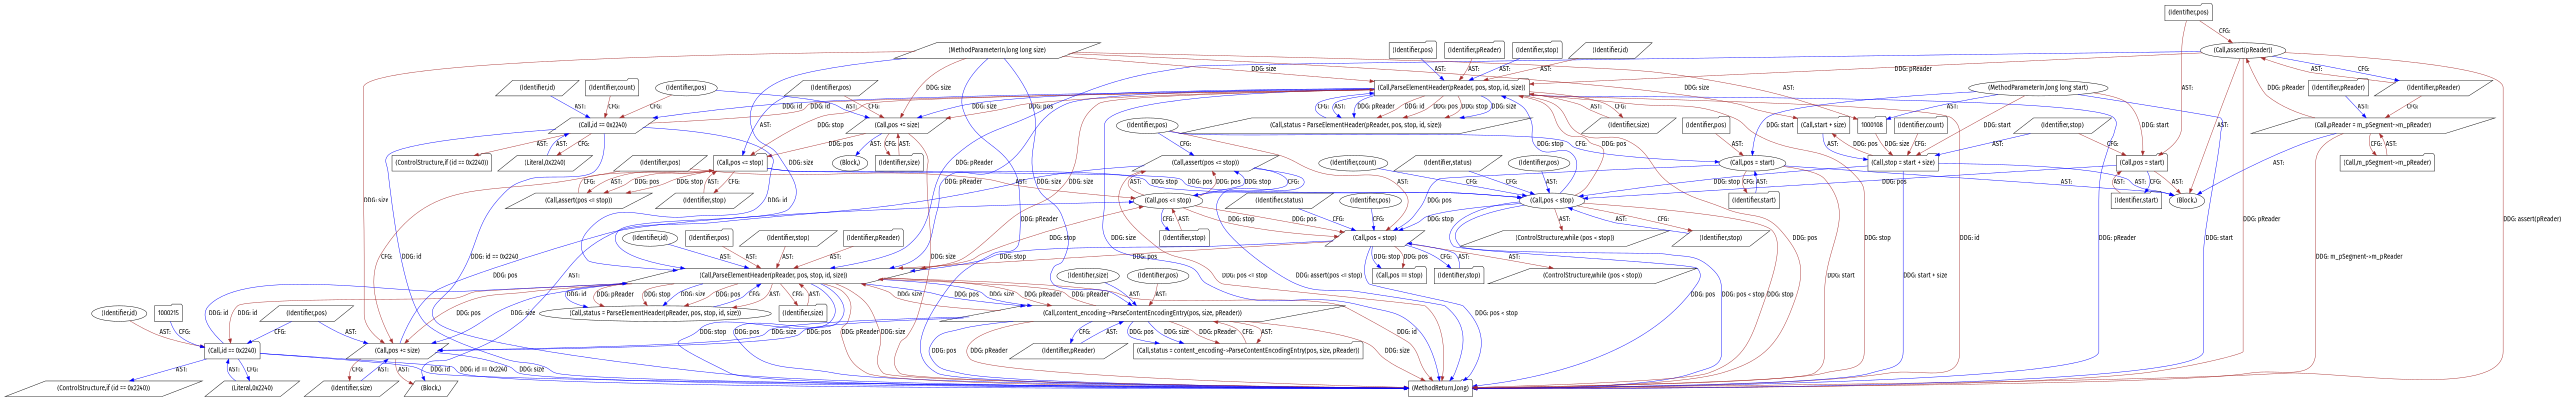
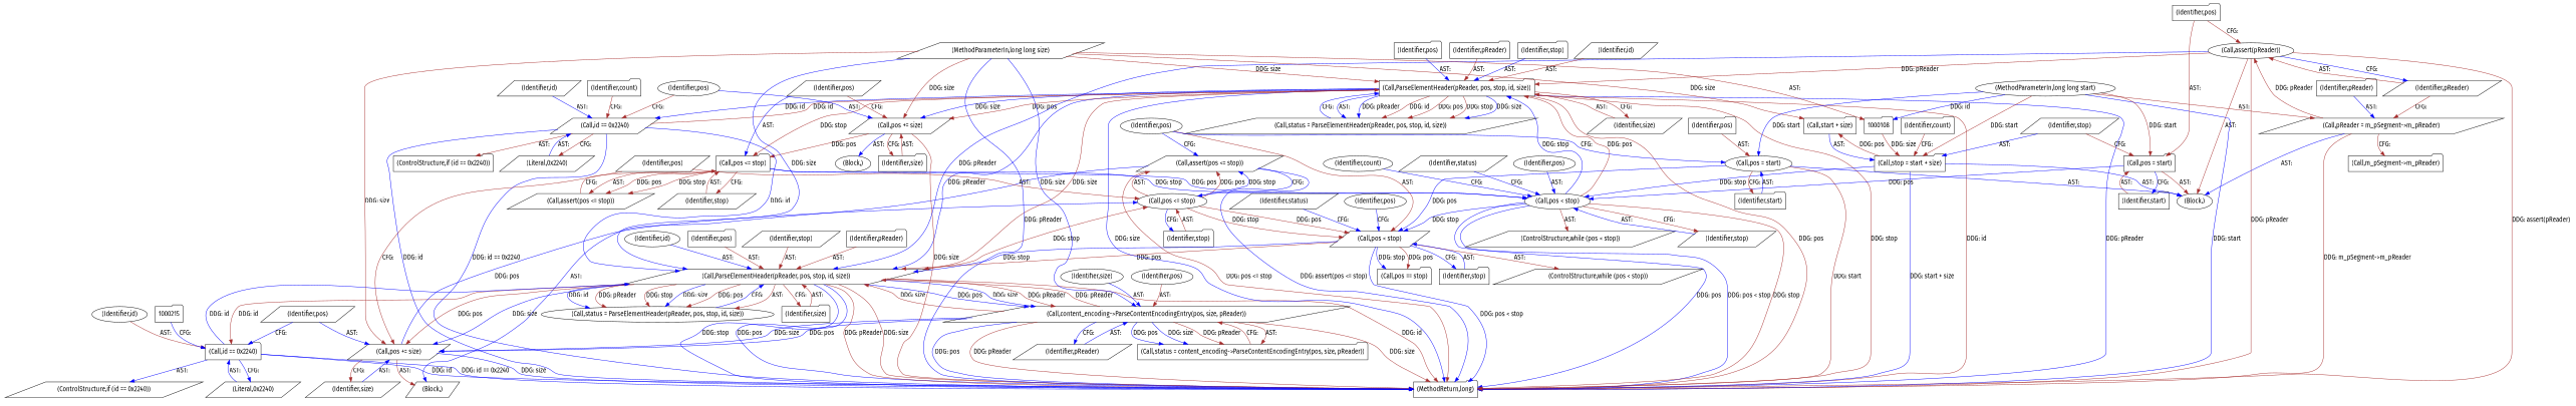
  digraph {
    fontname="Fira Sans"
    node [fontname="Fira Sans" shape=parallelogram]
    edge [color=brown fontname="Fira Sans"]
    n1 [label="(Call,assert(pos <= stop))"]
    n2 [label="(Call,pos <= stop)" shape=ellipse]
    n3 [label="(MethodReturn,long)" shape=folder]
    n4 [label="(Block,)"]
    n5 [label="(Call,pos < stop)"]
    n6 [label="(Identifier,stop)" shape=folder]
    n7 [label="(Call,ParseElementHeader(pReader, pos, stop, id, size))"]
    n8 [label="(Identifier,stop)" shape=folder]
    n9 [label="(ControlStructure,while (pos < stop))"]
    n10 [label="(Call,pos == stop)" shape=folder]
    n11 [label="(Call,pos += size)"]
    n12 [label="(Identifier,size)"]
    n13 [label="(Call,content_encoding->ParseContentEncodingEntry(pos, size, pReader))"]
    n14 [label="(Identifier,pReader)"]
    n15 [label="(Call,status = content_encoding->ParseContentEncodingEntry(pos, size, pReader))" shape=folder]
    n16 [label="(Call,id == 0x2240)" shape=folder]
    n17 [label="(Call,status = ParseElementHeader(pReader, pos, stop, id, size))" shape=ellipse]
    n18 [label="(Identifier,size)" shape=folder]
    n19 [label="(ControlStructure,if (id == 0x2240))"]
    n20 [label="(Literal,0x2240)"]
    n21 [label="(Call,ParseElementHeader(pReader, pos, stop, id, size))" shape=folder]
    n22 [label="(Call,pos <= stop)" shape=folder]
    n23 [label="(Call,pos += size)"]
    n24 [label="(Call,id == 0x2240)"]
    n25 [label="(Call,status = ParseElementHeader(pReader, pos, stop, id, size))"]
    n26 [label="(Identifier,size)"]
    n27 [label="(Call,pos < stop)" shape=ellipse]
    n28 [label="(Call,assert(pos <= stop))"]
    n29 [label="(Identifier,stop)"]
    n30 [label="(Block,)" shape=ellipse]
    n31 [label="(Identifier,size)" shape=folder]
    n32 [label="(ControlStructure,if (id == 0x2240))" shape=folder]
    n33 [label="(Literal,0x2240)"]
    n34 [label="(Call,assert(pReader))" shape=ellipse]
    n35 [label="(Identifier,pReader)"]
    n36 [label="(Block,)" shape=ellipse]
    n37 [label="(Call,pReader = m_pSegment->m_pReader)"]
    n38 [label="(Call,m_pSegment->m_pReader)" shape=folder]
    n39 [label="(ControlStructure,while (pos < stop))"]
    n40 [label="(Identifier,stop)"]
    n41 [label="(MethodParameterIn,long long size)"]
    n42 [label="(Call,start + size)" shape=folder]
    1000108 [shape=folder]
    n44 [label="(Call,stop = start + size)" shape=folder]
    n45 [label="(Call,pos = start)" shape=folder]
    n46 [label="(Identifier,start)" shape=folder]
    n47 [label="(MethodParameterIn,long long start)" shape=ellipse]
    n48 [label="(Call,pos = start)" shape=ellipse]
    n49 [label="(Identifier,start)" shape=folder]
    n50 [label="(Identifier,size)" shape=ellipse]
    n51 [label="(Identifier,pos)" shape=ellipse]
    n52 [label="(Identifier,stop)"]
    n53 [label="(Identifier,stop)"]
    n54 [label="(Identifier,pos)"]
    n55 [label="(Identifier,pReader)" shape=folder]
    n56 [label="(Identifier,status)"]
    n57 [label="(Identifier,pos)" shape=ellipse]
    n58 [label="(Identifier,pos)" shape=folder]
    n59 [label="(Identifier,pos)" shape=ellipse]
    n60 [label="(Identifier,id)" shape=ellipse]
    n61 [label="(Identifier,id)"]
    n62 [label="(Identifier,pReader)" shape=folder]
    n63 [label="(Identifier,id)" shape=ellipse]
    n64 [label="(Identifier,pos)" shape=ellipse]
    n65 [label="(Identifier,pos)" shape=ellipse]
    n66 [label="(Identifier,count)" shape=ellipse]
    n67 [label="(Identifier,stop)" shape=folder]
    n68 [label="(Identifier,pos)" shape=folder]
    n69 [label="(Identifier,pos)"]
    n70 [label="(Identifier,status)"]
    n71 [label="(Identifier,pReader)" shape=folder]
    n72 [label="(Identifier,pos)"]
    n73 [label="(Identifier,id)"]
    n74 [label="(Identifier,count)" shape=folder]
    n75 [label="(Identifier,count)" shape=folder]
    n76 [label="(Identifier,pos)" shape=folder]
    n77 [label="(Identifier,pos)" shape=folder]
    1000215 [shape=folder]
    n1 -> n2 [color=blue label="CFG: "]
    n1 -> n3 [color=blue label="DDG: assert(pos <= stop)"]
    n1 -> n3 [label="DDG: pos <= stop"]
    n1 -> n4 [color=blue label="AST: "]
    n2 -> n1 [label="AST: "]
    n2 -> n1 [label="DDG: pos"]
    n2 -> n1 [color=blue label="DDG: stop"]
    n2 -> n5 [label="DDG: pos"]
    n2 -> n5 [label="DDG: stop"]
    n2 -> n6 [color=blue label="CFG: "]
    n5 -> n3 [color=blue label="DDG: pos < stop"]
    n5 -> n7 [label="DDG: pos"]
    n5 -> n7 [color=blue label="DDG: stop"]
    n5 -> n8 [color=blue label="CFG: "]
    n5 -> n9 [label="AST: "]
    n5 -> n10 [label="DDG: pos"]
    n5 -> n10 [color=blue label="DDG: stop"]
    n6 -> n2 [label="AST: "]
    n7 -> n2 [label="DDG: stop"]
    n7 -> n3 [label="DDG: id"]
    n7 -> n3 [color=blue label="DDG: stop"]
    n7 -> n3 [color=blue label="DDG: pos"]
    n7 -> n3 [label="DDG: pReader"]
    n7 -> n3 [label="DDG: size"]
    n7 -> n11 [color=blue label="DDG: size"]
    n7 -> n11 [label="DDG: pos"]
    n7 -> n13 [color=blue label="DDG: pos"]
    n7 -> n13 [color=blue label="DDG: size"]
    n7 -> n13 [label="DDG: pReader"]
    n7 -> n16 [label="DDG: id"]
    n7 -> n17 [label="AST: "]
    n7 -> n17 [color=blue label="DDG: id"]
    n7 -> n17 [label="DDG: pReader"]
    n7 -> n17 [label="DDG: stop"]
    n7 -> n17 [color=blue label="DDG: size"]
    n7 -> n17 [label="DDG: pos"]
    n7 -> n18 [label="CFG: "]
    n8 -> n5 [color=blue label="AST: "]
    n11 -> n2 [color=blue label="DDG: pos"]
    n11 -> n3 [color=blue label="DDG: size"]
    n11 -> n4 [label="AST: "]
    n11 -> n12 [label="CFG: "]
    n12 -> n11 [color=blue label="AST: "]
    n13 -> n3 [label="DDG: size"]
    n13 -> n3 [color=blue label="DDG: pos"]
    n13 -> n3 [label="DDG: pReader"]
    n13 -> n7 [label="DDG: pReader"]
    n13 -> n7 [label="DDG: size"]
    n13 -> n11 [color=blue label="DDG: size"]
    n13 -> n11 [color=blue label="DDG: pos"]
    n13 -> n14 [color=blue label="CFG: "]
    n13 -> n15 [label="AST: "]
    n13 -> n15 [color=blue label="DDG: pos"]
    n13 -> n15 [color=blue label="DDG: size"]
    n13 -> n15 [label="DDG: pReader"]
    n14 -> n13 [color=blue label="AST: "]
    n15 -> n13 [label="CFG: "]
    n16 -> n3 [color=blue label="DDG: id == 0x2240"]
    n16 -> n3 [color=blue label="DDG: id"]
    n16 -> n7 [color=blue label="DDG: id"]
    n16 -> n19 [color=blue label="AST: "]
    n16 -> n20 [color=blue label="CFG: "]
    n17 -> n7 [color=blue label="CFG: "]
    n18 -> n7 [label="AST: "]
    n20 -> n16 [color=blue label="AST: "]
    n21 -> n3 [color=blue label="DDG: pReader"]
    n21 -> n3 [color=blue label="DDG: size"]
    n21 -> n3 [label="DDG: pos"]
    n21 -> n3 [label="DDG: stop"]
    n21 -> n3 [label="DDG: id"]
    n21 -> n7 [color=blue label="DDG: pReader"]
    n21 -> n7 [label="DDG: size"]
    n21 -> n22 [label="DDG: stop"]
    n21 -> n23 [color=blue label="DDG: size"]
    n21 -> n23 [label="DDG: pos"]
    n21 -> n24 [color=blue label="DDG: id"]
    n21 -> n25 [color=blue label="AST: "]
    n21 -> n25 [color=blue label="DDG: pReader"]
    n21 -> n25 [label="DDG: id"]
    n21 -> n25 [label="DDG: pos"]
    n21 -> n25 [label="DDG: stop"]
    n21 -> n25 [color=blue label="DDG: size"]
    n21 -> n26 [label="CFG: "]
    n22 -> n27 [color=blue label="DDG: pos"]
    n22 -> n27 [color=blue label="DDG: stop"]
    n22 -> n28 [label="AST: "]
    n22 -> n28 [label="DDG: pos"]
    n22 -> n28 [label="DDG: stop"]
    n22 -> n29 [label="CFG: "]
    n23 -> n3 [label="DDG: size"]
    n23 -> n22 [label="DDG: pos"]
    n23 -> n30 [color=blue label="AST: "]
    n23 -> n31 [label="CFG: "]
    n24 -> n3 [color=blue label="DDG: id"]
    n24 -> n3 [color=blue label="DDG: id == 0x2240"]
    n24 -> n7 [color=blue label="DDG: id"]
    n24 -> n21 [label="DDG: id"]
    n24 -> n32 [label="AST: "]
    n24 -> n33 [label="CFG: "]
    n25 -> n21 [color=blue label="CFG: "]
    n26 -> n21 [label="AST: "]
    n27 -> n3 [color=blue label="DDG: pos < stop"]
    n27 -> n3 [color=blue label="DDG: pos"]
    n27 -> n3 [label="DDG: stop"]
    n27 -> n5 [color=blue label="DDG: stop"]
    n27 -> n21 [label="DDG: pos"]
    n27 -> n21 [color=blue label="DDG: stop"]
    n27 -> n39 [label="AST: "]
    n27 -> n40 [label="CFG: "]
    n28 -> n22 [label="CFG: "]
    n29 -> n22 [label="AST: "]
    n31 -> n23 [label="AST: "]
    n33 -> n24 [color=blue label="AST: "]
    n34 -> n3 [label="DDG: pReader"]
    n34 -> n3 [label="DDG: assert(pReader)"]
    n34 -> n7 [color=blue label="DDG: pReader"]
    n34 -> n21 [label="DDG: pReader"]
    n34 -> n35 [color=blue label="CFG: "]
    n34 -> n36 [label="AST: "]
    n35 -> n34 [label="AST: "]
    n35 -> n37 [label="CFG: "]
    n37 -> n3 [label="DDG: m_pSegment->m_pReader"]
    n37 -> n34 [label="DDG: pReader"]
    n37 -> n36 [color=blue label="AST: "]
    n37 -> n38 [label="CFG: "]
-   n38 -> n37 [label="AST: "]
+   n47 -> n37 [label="AST: "]
    n40 -> n27 [color=blue label="AST: "]
    n41 -> n3 [color=blue label="DDG: pReader"]
    n41 -> n7 [color=blue label="DDG: size"]
    n41 -> n11 [label="DDG: size"]
    n41 -> n13 [color=blue label="DDG: size"]
    n41 -> n21 [label="DDG: size"]
    n41 -> n23 [label="DDG: size"]
    n41 -> n42 [label="DDG: size"]
    n41 -> 1000108 [label="AST: "]
    n42 -> n44 [color=blue label="AST: "]
    1000108 -> n44 [label="DDG: size"]
    n44 -> n3 [color=blue label="DDG: start + size"]
    n44 -> n27 [color=blue label="DDG: stop"]
    n44 -> n36 [color=blue label="AST: "]
    n44 -> n42 [label="DDG: pos"]
    n45 -> n27 [color=blue label="DDG: pos"]
    n45 -> n36 [label="AST: "]
    n45 -> n46 [color=blue label="CFG: "]
    n46 -> n45 [label="AST: "]
    n47 -> n3 [color=blue label="DDG: start"]
-   n47 -> 1000108 [color=blue label="AST: "]
+   n47 -> 1000108 [color=blue label="DDG: id"]
    n47 -> n44 [label="DDG: start"]
    n47 -> n45 [label="DDG: start"]
    n47 -> n48 [color=blue label="DDG: start"]
    n48 -> n3 [label="DDG: start"]
    n48 -> n5 [color=blue label="DDG: pos"]
    n48 -> n36 [color=blue label="AST: "]
    n48 -> n49 [label="CFG: "]
    n49 -> n48 [color=blue label="AST: "]
    n50 -> n13 [color=blue label="AST: "]
    n51 -> n13 [label="AST: "]
    n52 -> n7 [label="AST: "]
    n53 -> n44 [color=blue label="AST: "]
    n53 -> n45 [label="CFG: "]
    n54 -> n22 [color=blue label="AST: "]
    n54 -> n23 [label="CFG: "]
    n55 -> n7 [label="AST: "]
    n56 -> n27 [color=blue label="CFG: "]
    n57 -> n23 [color=blue label="AST: "]
    n57 -> n24 [label="CFG: "]
    n58 -> n21 [color=blue label="AST: "]
    n59 -> n5 [color=blue label="CFG: "]
    n60 -> n16 [label="AST: "]
    n61 -> n24 [color=blue label="AST: "]
    n62 -> n21 [label="AST: "]
    n63 -> n7 [color=blue label="AST: "]
    n64 -> n1 [color=blue label="CFG: "]
    n64 -> n5 [label="AST: "]
    n64 -> n48 [color=blue label="CFG: "]
    n65 -> n27 [color=blue label="AST: "]
    n66 -> n27 [color=blue label="CFG: "]
    n67 -> n21 [color=blue label="AST: "]
    n68 -> n34 [label="CFG: "]
    n68 -> n45 [label="AST: "]
    n69 -> n11 [color=blue label="AST: "]
    n69 -> n16 [color=blue label="CFG: "]
    n70 -> n5 [color=blue label="CFG: "]
    n71 -> n37 [color=blue label="AST: "]
    n72 -> n2 [label="AST: "]
    n72 -> n11 [label="CFG: "]
    n73 -> n21 [label="AST: "]
    n74 -> n24 [label="CFG: "]
    n75 -> n44 [label="CFG: "]
    n76 -> n48 [label="AST: "]
    n77 -> n7 [label="AST: "]
    1000215 -> n16 [color=blue label="CFG: "]
  }
